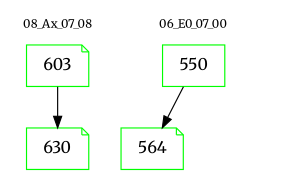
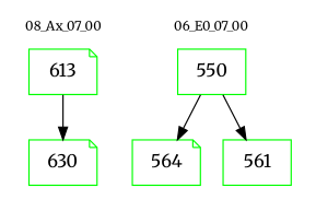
  digraph {
    fontname=Merriweather
    node [color=green fontname=Merriweather shape=note]
    edge [color=black fontname=Merriweather]
-   n1 [label=603]
+   n1 [label=613]
    n2 [label=630]
    n3 [label=550 shape=box]
    n4 [label=564]
+   n5 [label=561 shape=box]
    subgraph cluster_1 {
      color=white
      fontsize=10
-     label="08_Ax_07_08"
+     label="08_Ax_07_00"
      n1
      n2
    }
    subgraph cluster_2 {
      color=white
      fontsize=10
      label="06_E0_07_00"
      n3
      n4
+     n5
    }
    n1 -> n2
    n3 -> n4
+   n3 -> n5
  }
